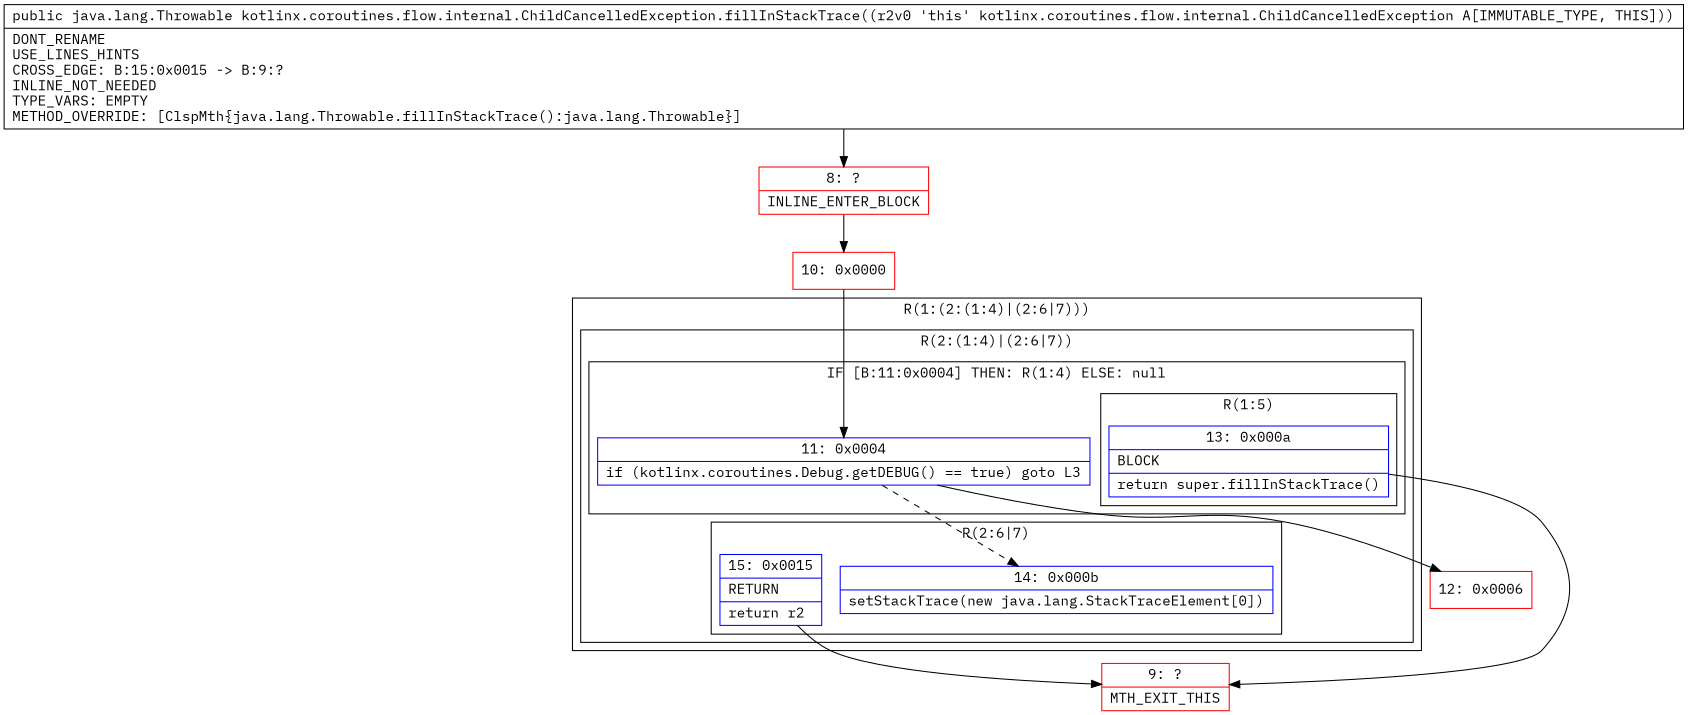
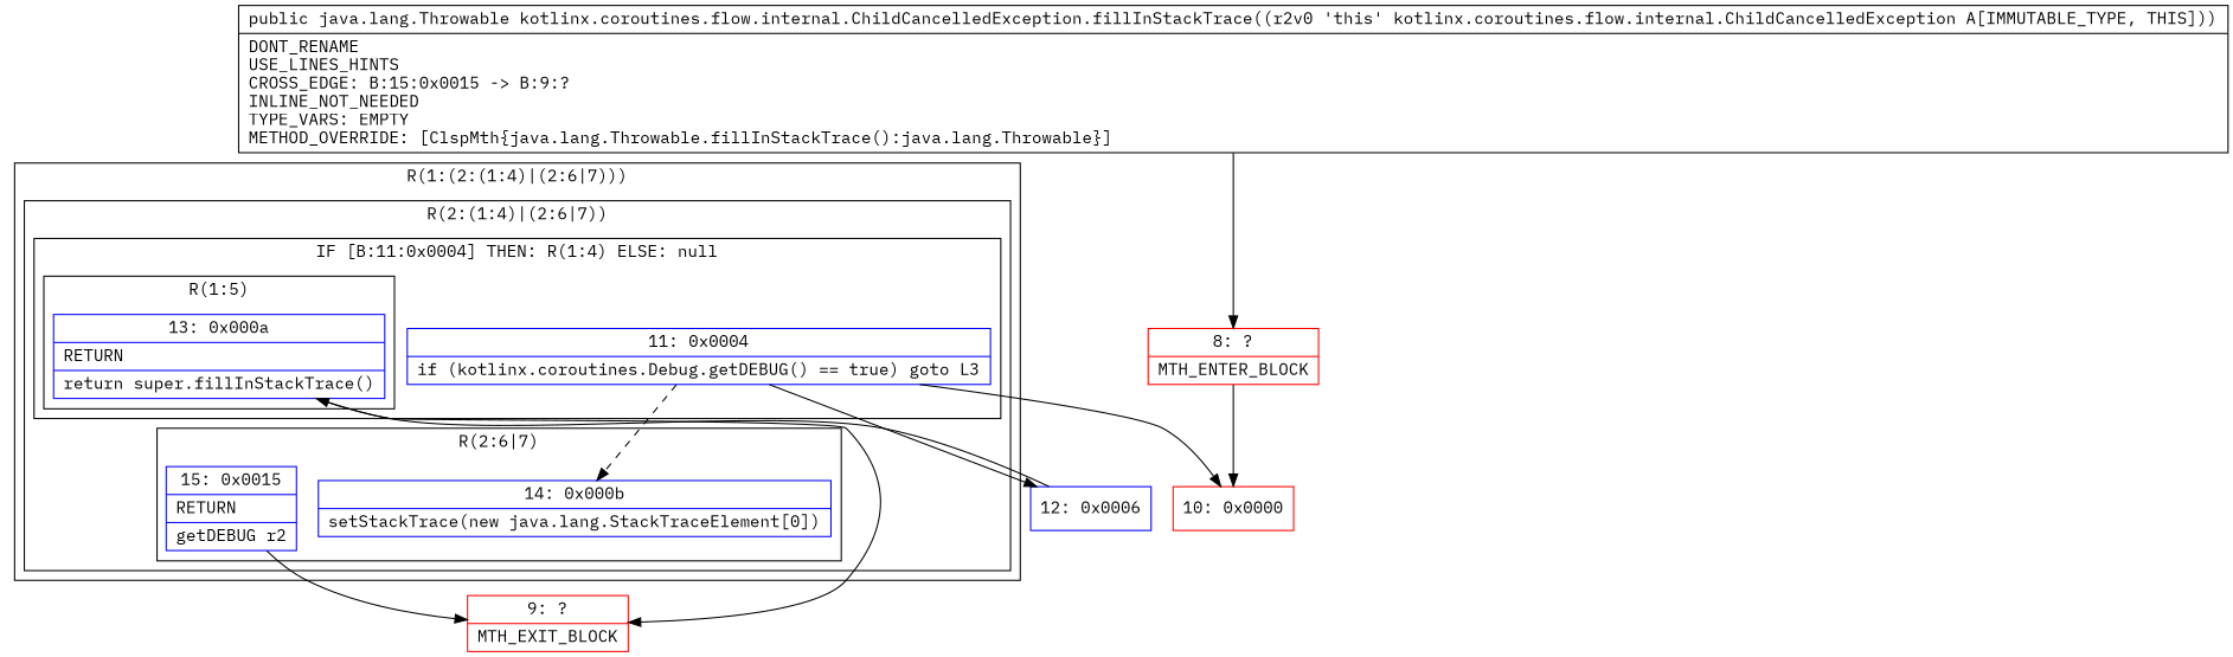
  digraph {
    fontname="IBM Plex Mono"
    node [color=blue fontname="IBM Plex Mono" shape=record]
    edge [fontname="IBM Plex Mono"]
-   n1 [label="{13\:\ 0x000a|BLOCK\l|return super.fillInStackTrace()\l}"]
+   n1 [label="{13\:\ 0x000a|RETURN\l|return super.fillInStackTrace()\l}"]
    n2 [label="{11\:\ 0x0004|if (kotlinx.coroutines.Debug.getDEBUG() == true) goto L3\l}"]
    n3 [label="{14\:\ 0x000b|setStackTrace(new java.lang.StackTraceElement[0])\l}"]
-   n4 [label="{15\:\ 0x0015|RETURN\l|return r2\l}"]
-   n5 [color=red label="{9\:\ ?|MTH_EXIT_THIS\l}"]
-   n6 [color=red label="{12\:\ 0x0006}"]
-   n7 [color=red label="{8\:\ ?|INLINE_ENTER_BLOCK\l}"]
+   n4 [label="{15\:\ 0x0015|RETURN\l|getDEBUG r2\l}"]
+   n5 [color=red label="{9\:\ ?|MTH_EXIT_BLOCK\l}"]
+   n6 [label="{12\:\ 0x0006}"]
+   n7 [color=red label="{8\:\ ?|MTH_ENTER_BLOCK\l}"]
    n8 [color=red label="{10\:\ 0x0000}"]
    n9 [label="{public java.lang.Throwable kotlinx.coroutines.flow.internal.ChildCancelledException.fillInStackTrace((r2v0 'this' kotlinx.coroutines.flow.internal.ChildCancelledException A[IMMUTABLE_TYPE, THIS]))  | DONT_RENAME\lUSE_LINES_HINTS\lCROSS_EDGE: B:15:0x0015 \-\> B:9:?\lINLINE_NOT_NEEDED\lTYPE_VARS: EMPTY\lMETHOD_OVERRIDE: [ClspMth\{java.lang.Throwable.fillInStackTrace():java.lang.Throwable\}]\l}" color=""]
    subgraph cluster_1 {
      label="R(1:(2:(1:4)|(2:6|7)))"
      subgraph cluster_2 {
        label="R(2:(1:4)|(2:6|7))"
        subgraph cluster_3 {
          label="IF [B:11:0x0004] THEN: R(1:4) ELSE: null"
          n2
          subgraph cluster_4 {
            label="R(1:5)"
            n1
          }
        }
        subgraph cluster_5 {
          label="R(2:6|7)"
          n3
          n4
        }
      }
    }
    n1 -> n5
    n2 -> n3 [style=dashed]
    n2 -> n6
    n4 -> n5
+   n6 -> n1
    n7 -> n8
-   n8 -> n2
+   n2 -> n8
    n9 -> n7
  }
